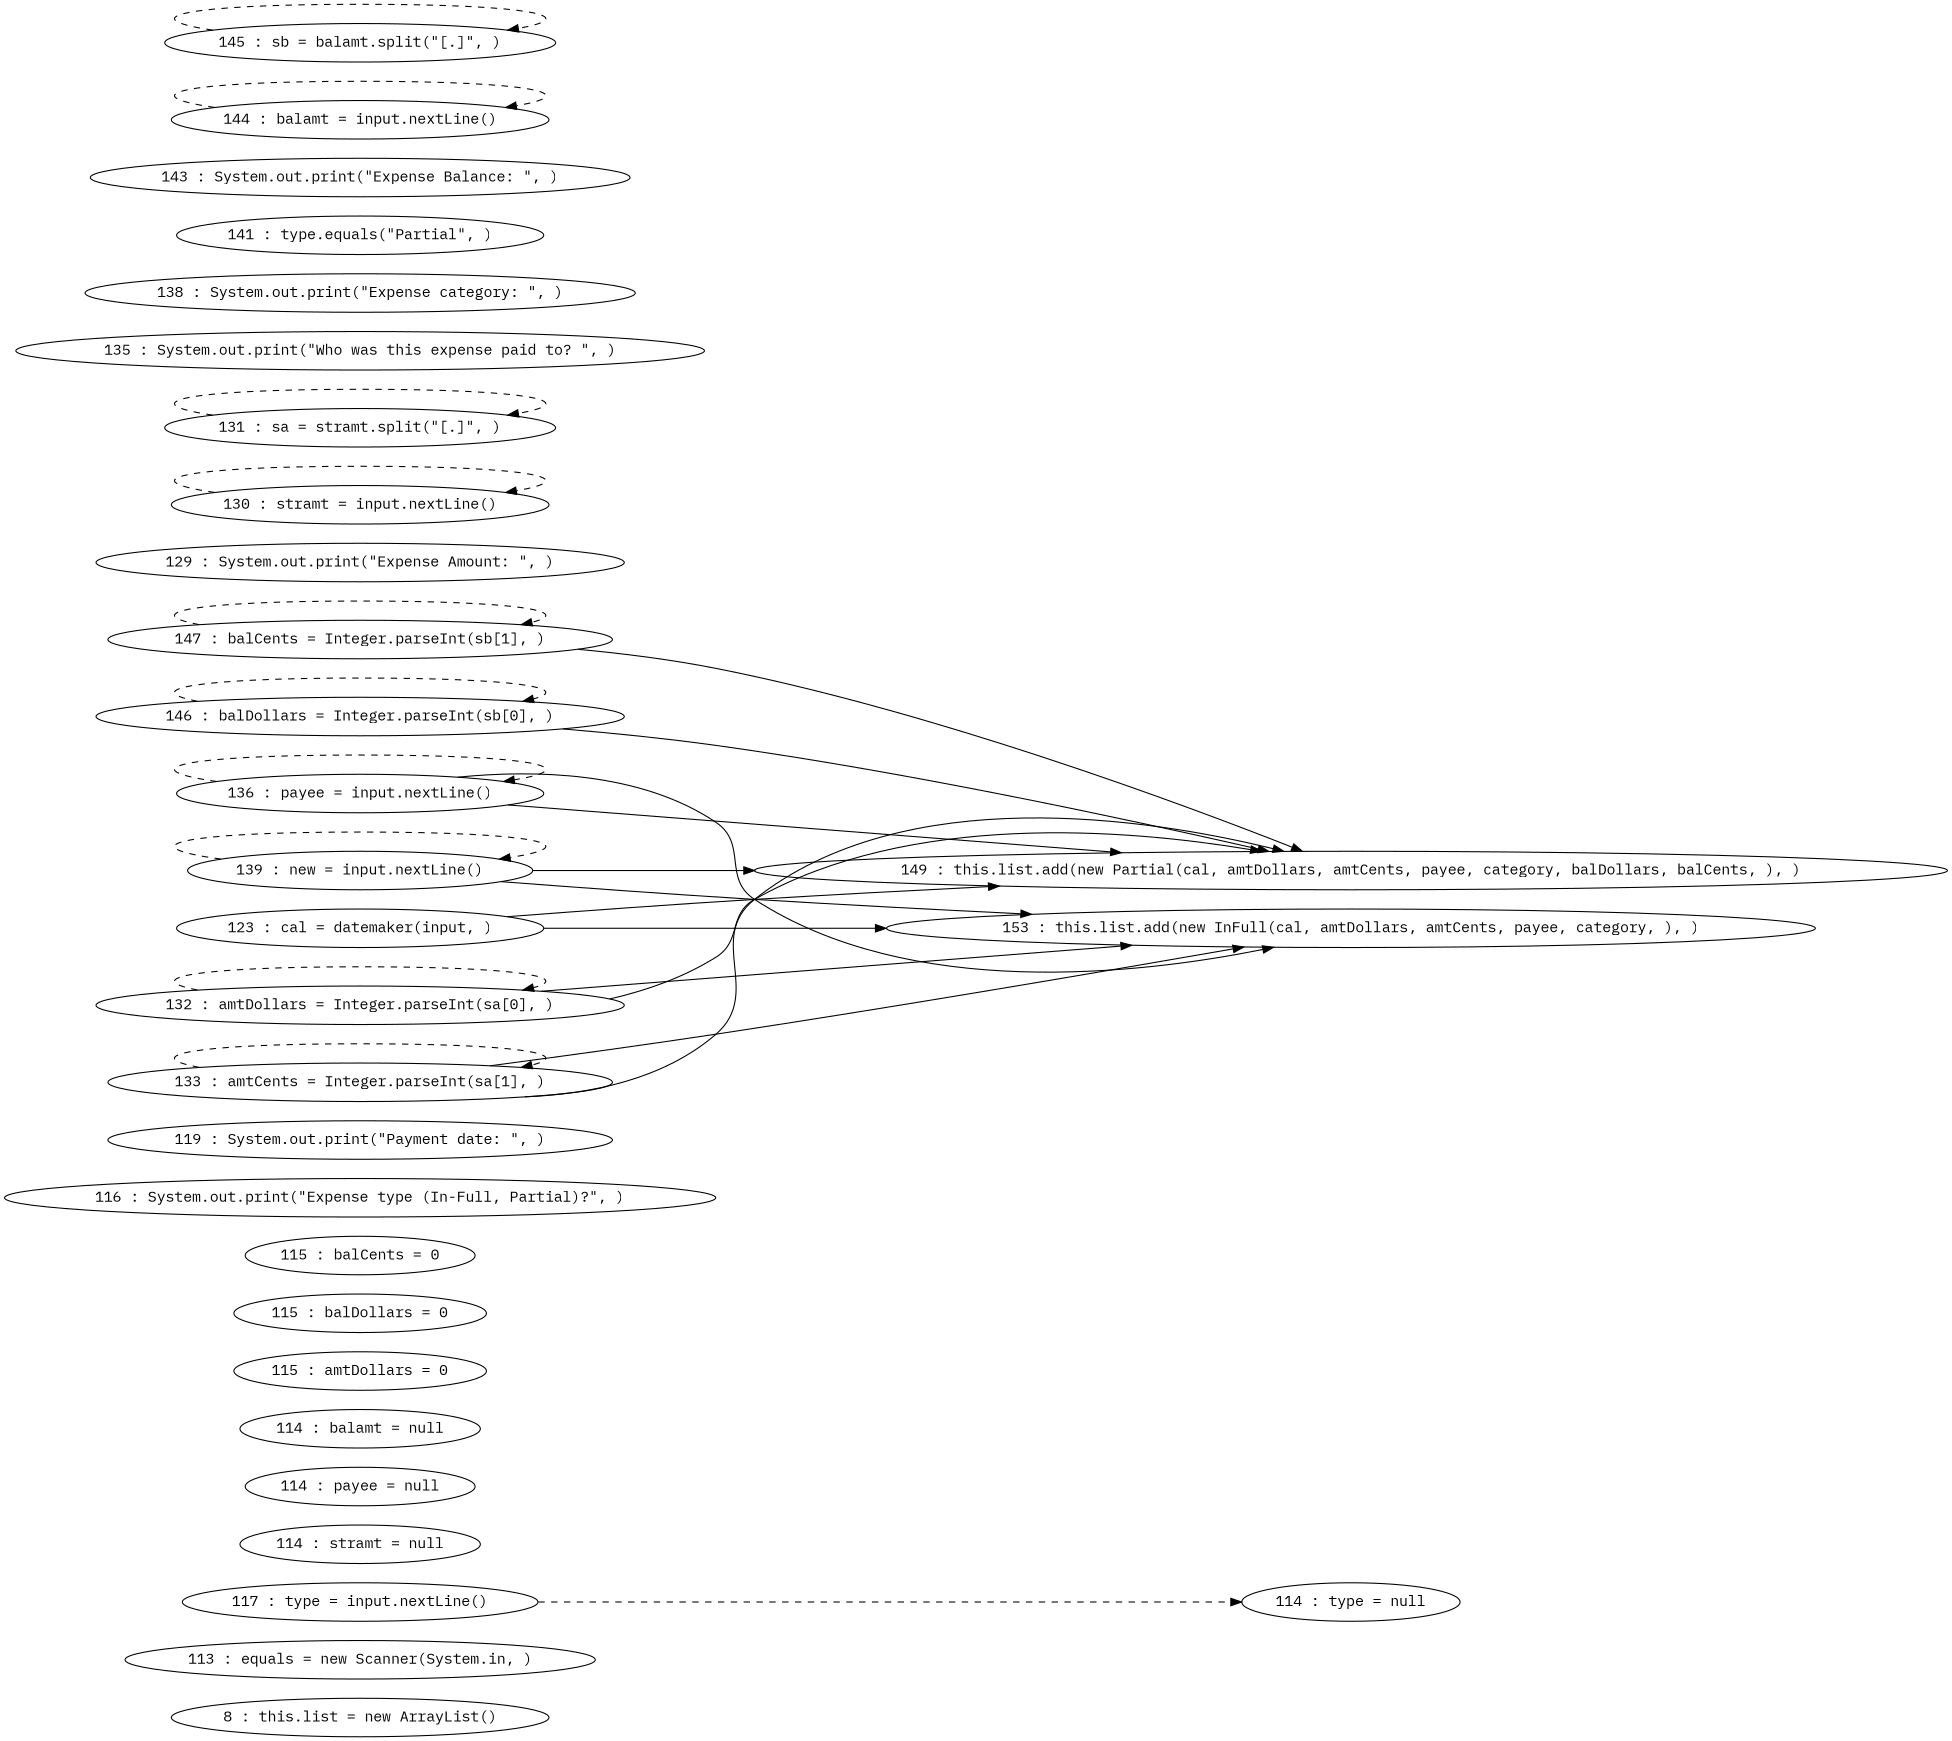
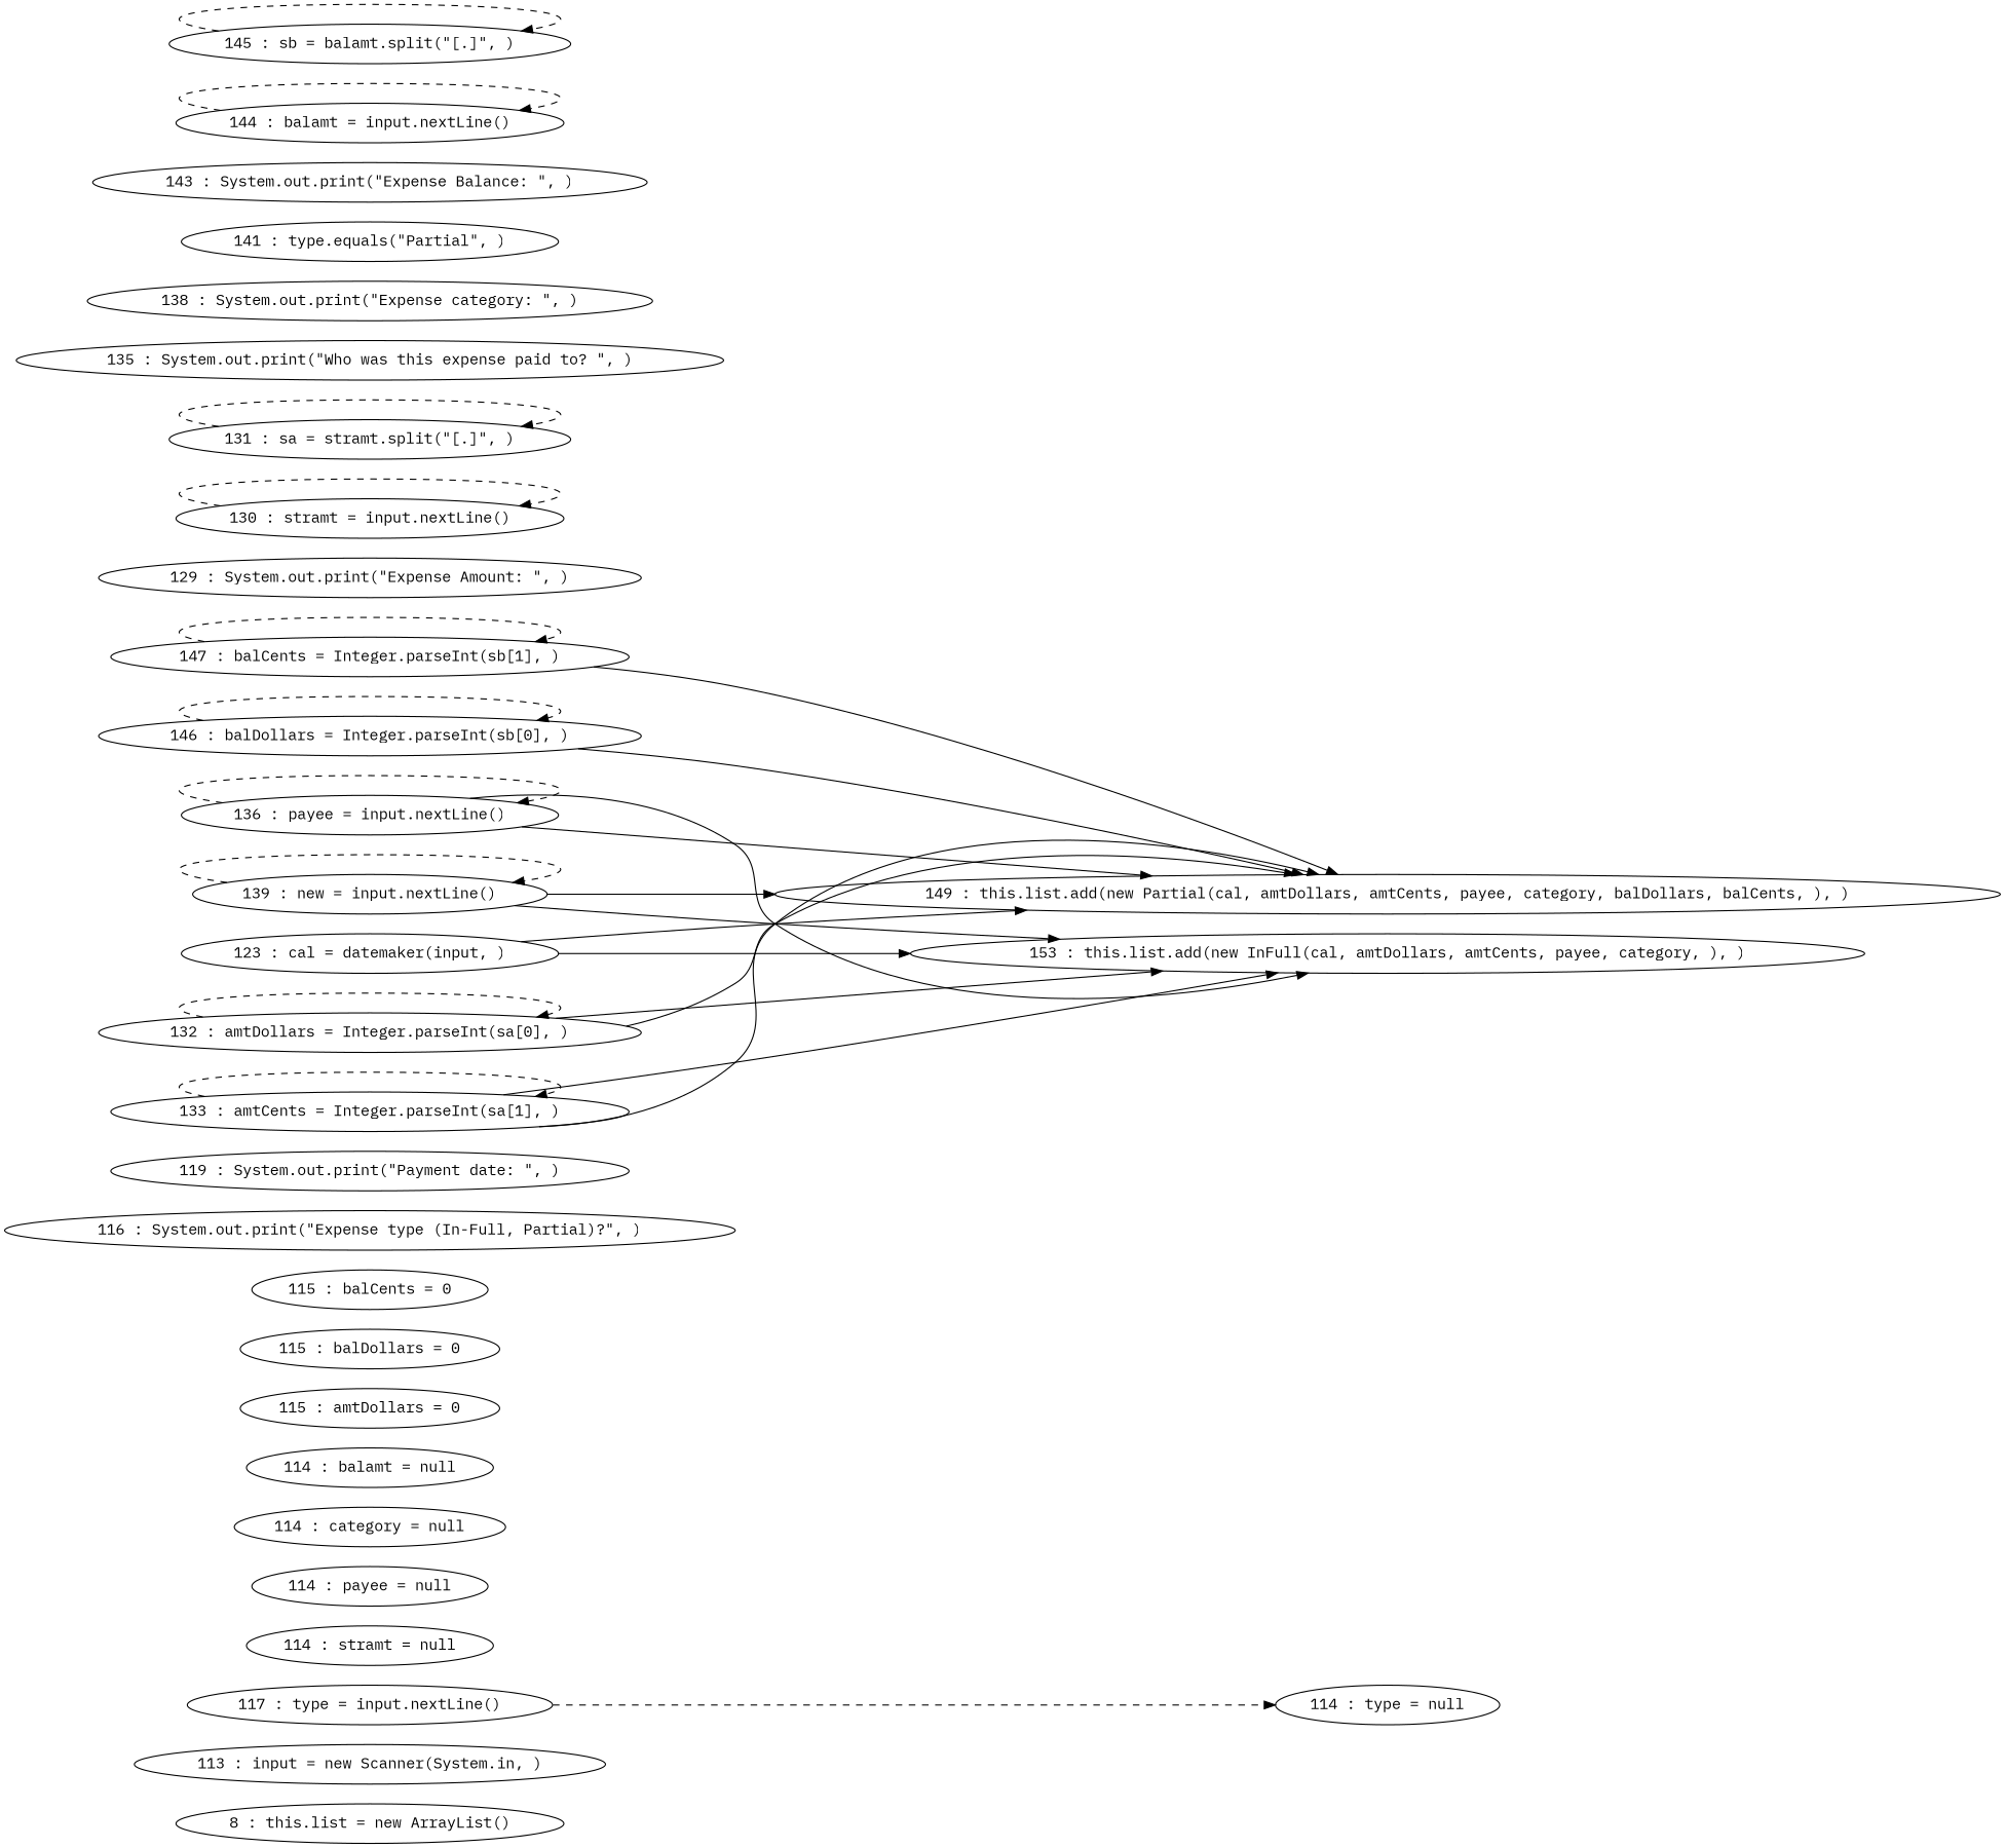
  digraph {
    fontname="IBM Plex Mono"
    rankdir=LR
    node [fontname="IBM Plex Mono"]
    edge [fontname="IBM Plex Mono"]
    "8 : this.list = new ArrayList()"
-   "113 : input = new Scanner(System.in, )" [label="113 : equals = new Scanner(System.in, )"]
+   "113 : input = new Scanner(System.in, )"
    "117 : type = input.nextLine()"
    "114 : type = null"
    "114 : stramt = null"
    "114 : payee = null"
+   "114 : category = null"
    "114 : balamt = null"
    "115 : amtDollars = 0"
    "115 : balDollars = 0"
    "115 : balCents = 0"
    "116 : System.out.print(\"Expense type (In-Full, Partial)?\", )"
    "119 : System.out.print(\"Payment date: \", )"
    "123 : cal = datemaker(input, )"
    "149 : this.list.add(new Partial(cal, amtDollars, amtCents, payee, category, balDollars, balCents, ), )"
    "153 : this.list.add(new InFull(cal, amtDollars, amtCents, payee, category, ), )"
    "129 : System.out.print(\"Expense Amount: \", )"
    "130 : stramt = input.nextLine()"
    "131 : sa = stramt.split(\"[.]\", )"
    "132 : amtDollars = Integer.parseInt(sa[0], )"
    "133 : amtCents = Integer.parseInt(sa[1], )"
    "135 : System.out.print(\"Who was this expense paid to? \", )"
    "136 : payee = input.nextLine()"
    "138 : System.out.print(\"Expense category: \", )"
    n25 [label="139 : new = input.nextLine()"]
    "141 : type.equals(\"Partial\", )"
    "143 : System.out.print(\"Expense Balance: \", )"
    "144 : balamt = input.nextLine()"
    "145 : sb = balamt.split(\"[.]\", )"
    "146 : balDollars = Integer.parseInt(sb[0], )"
    "147 : balCents = Integer.parseInt(sb[1], )"
    "117 : type = input.nextLine()" -> "114 : type = null" [style=dashed]
    "123 : cal = datemaker(input, )" -> "149 : this.list.add(new Partial(cal, amtDollars, amtCents, payee, category, balDollars, balCents, ), )"
    "123 : cal = datemaker(input, )" -> "153 : this.list.add(new InFull(cal, amtDollars, amtCents, payee, category, ), )"
    "130 : stramt = input.nextLine()" -> "130 : stramt = input.nextLine()" [style=dashed]
    "131 : sa = stramt.split(\"[.]\", )" -> "131 : sa = stramt.split(\"[.]\", )" [style=dashed]
    "132 : amtDollars = Integer.parseInt(sa[0], )" -> "149 : this.list.add(new Partial(cal, amtDollars, amtCents, payee, category, balDollars, balCents, ), )"
    "132 : amtDollars = Integer.parseInt(sa[0], )" -> "153 : this.list.add(new InFull(cal, amtDollars, amtCents, payee, category, ), )"
    "132 : amtDollars = Integer.parseInt(sa[0], )" -> "132 : amtDollars = Integer.parseInt(sa[0], )" [style=dashed]
    "133 : amtCents = Integer.parseInt(sa[1], )" -> "149 : this.list.add(new Partial(cal, amtDollars, amtCents, payee, category, balDollars, balCents, ), )"
    "133 : amtCents = Integer.parseInt(sa[1], )" -> "153 : this.list.add(new InFull(cal, amtDollars, amtCents, payee, category, ), )"
    "133 : amtCents = Integer.parseInt(sa[1], )" -> "133 : amtCents = Integer.parseInt(sa[1], )" [style=dashed]
    "136 : payee = input.nextLine()" -> "149 : this.list.add(new Partial(cal, amtDollars, amtCents, payee, category, balDollars, balCents, ), )"
    "136 : payee = input.nextLine()" -> "153 : this.list.add(new InFull(cal, amtDollars, amtCents, payee, category, ), )"
    "136 : payee = input.nextLine()" -> "136 : payee = input.nextLine()" [style=dashed]
    n25 -> "149 : this.list.add(new Partial(cal, amtDollars, amtCents, payee, category, balDollars, balCents, ), )"
    n25 -> "153 : this.list.add(new InFull(cal, amtDollars, amtCents, payee, category, ), )"
    n25 -> n25 [style=dashed]
    "144 : balamt = input.nextLine()" -> "144 : balamt = input.nextLine()" [style=dashed]
    "145 : sb = balamt.split(\"[.]\", )" -> "145 : sb = balamt.split(\"[.]\", )" [style=dashed]
    "146 : balDollars = Integer.parseInt(sb[0], )" -> "149 : this.list.add(new Partial(cal, amtDollars, amtCents, payee, category, balDollars, balCents, ), )"
    "146 : balDollars = Integer.parseInt(sb[0], )" -> "146 : balDollars = Integer.parseInt(sb[0], )" [style=dashed]
    "147 : balCents = Integer.parseInt(sb[1], )" -> "149 : this.list.add(new Partial(cal, amtDollars, amtCents, payee, category, balDollars, balCents, ), )"
    "147 : balCents = Integer.parseInt(sb[1], )" -> "147 : balCents = Integer.parseInt(sb[1], )" [style=dashed]
  }
